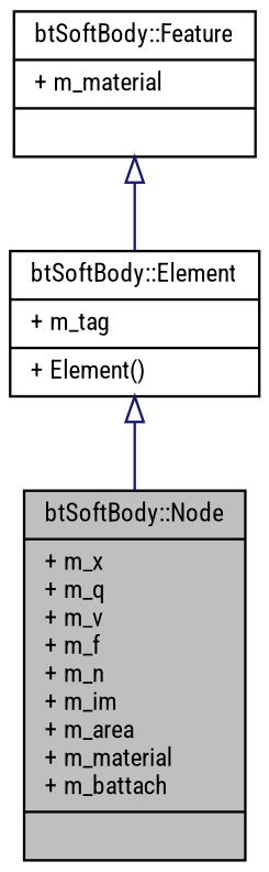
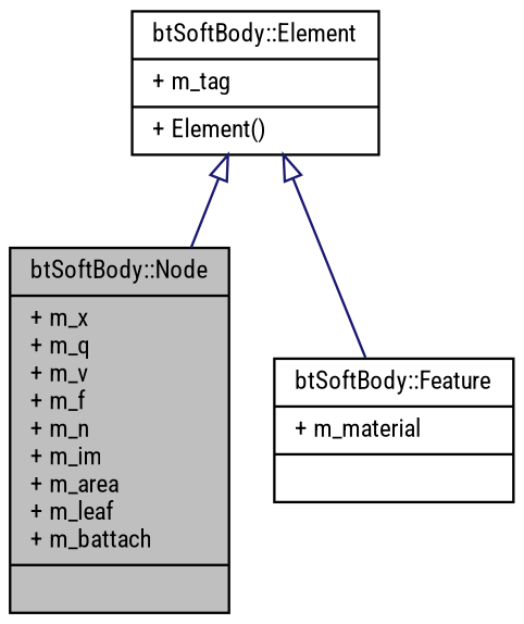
  digraph {
    fontname="Roboto Condensed"
    node [color=black fillcolor=white fontname="Roboto Condensed" fontsize=10 shape=record style=filled]
    edge [arrowtail=empty color=midnightblue dir=back fontname="Roboto Condensed" fontsize=10 labelfontname=Helvetica labelfontsize=10 style=solid]
-   n1 [fillcolor=grey75 fontcolor=black height=0.2 label="{btSoftBody::Node\n|+ m_x\l+ m_q\l+ m_v\l+ m_f\l+ m_n\l+ m_im\l+ m_area\l+ m_material\l+ m_battach\l|}" width=0.4]
+   n1 [fillcolor=grey75 fontcolor=black height=0.2 label="{btSoftBody::Node\n|+ m_x\l+ m_q\l+ m_v\l+ m_f\l+ m_n\l+ m_im\l+ m_area\l+ m_leaf\l+ m_battach\l|}" width=0.4]
    n2 [height=0.2 label="{btSoftBody::Feature\n|+ m_material\l|}" width=0.4]
    n3 [height=0.2 label="{btSoftBody::Element\n|+ m_tag\l|+ Element()\l}" width=0.4]
    n3 -> n1
-   n2 -> n3
+   n3 -> n2
  }
